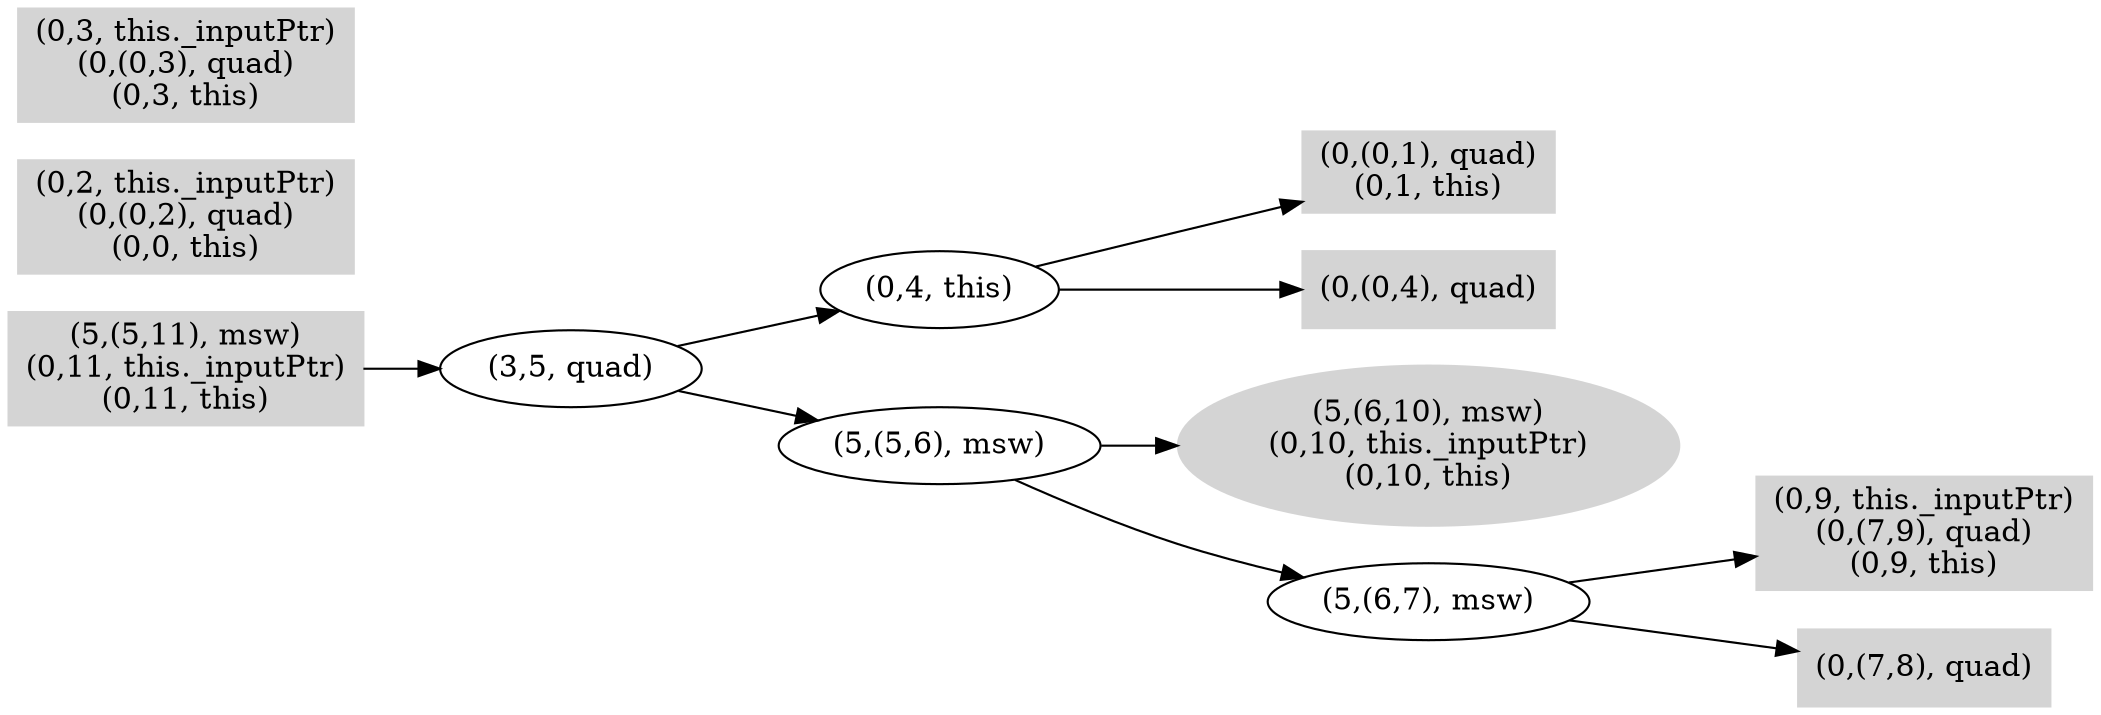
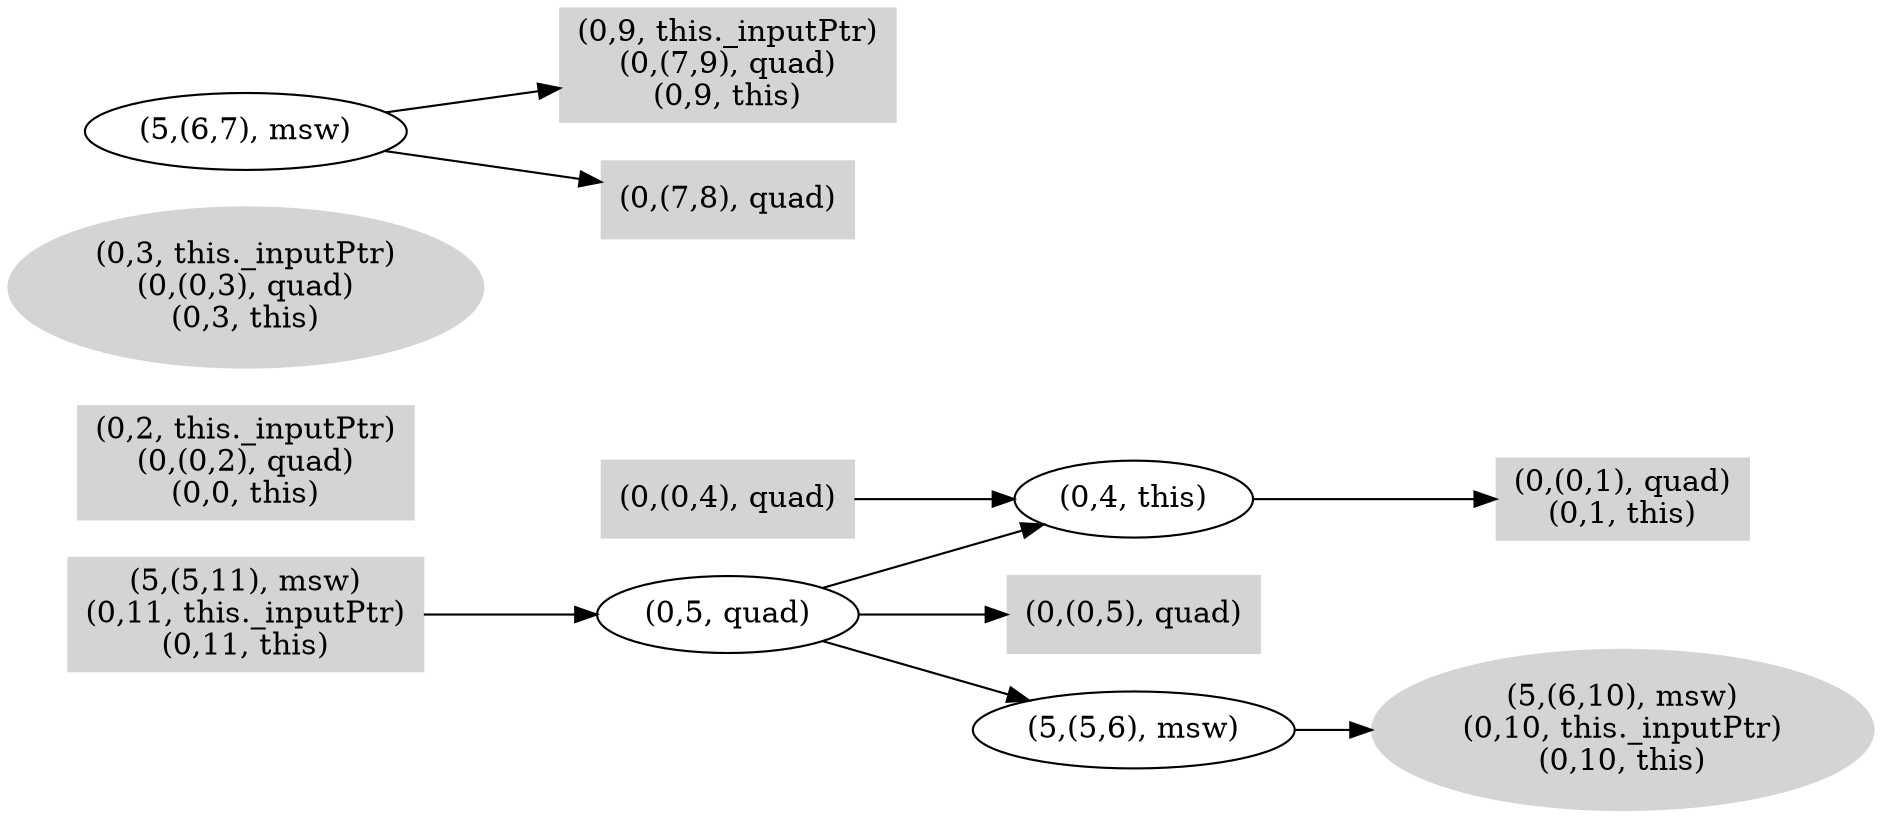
  digraph {
    rankdir=LR
    node [color=".0 .0 .83" shape=box style=filled]
    n1 [label="(0,(0,1), quad)\n(0,1, this)"]
    n2 [label="(0,2, this._inputPtr)\n(0,(0,2), quad)\n(0,0, this)"]
-   n3 [label="(0,3, this._inputPtr)\n(0,(0,3), quad)\n(0,3, this)"]
+   n3 [label="(0,3, this._inputPtr)\n(0,(0,3), quad)\n(0,3, this)" shape=ellipse]
    n4 [label="(0,(0,4), quad)"]
    n5 [label="(0,4, this)" color="" shape="" style=""]
    n6 [label="(0,9, this._inputPtr)\n(0,(7,9), quad)\n(0,9, this)"]
    n7 [label="(5,(6,10), msw)\n(0,10, this._inputPtr)\n(0,10, this)" shape=ellipse]
    n8 [label="(5,(5,11), msw)\n(0,11, this._inputPtr)\n(0,11, this)"]
-   n9 [label="(3,5, quad)" color="" shape="" style=""]
+   n9 [label="(0,5, quad)" color="" shape="" style=""]
+   n10 [label="(0,(0,5), quad)"]
    n11 [label="(0,(7,8), quad)"]
    n12 [label="(5,(6,7), msw)" color="" shape="" style=""]
    n13 [label="(5,(5,6), msw)" color="" shape="" style=""]
    n5 -> n1
-   n5 -> n4
+   n4 -> n5
    n8 -> n9
    n9 -> n5
+   n9 -> n10
    n9 -> n13
    n12 -> n6
    n12 -> n11
    n13 -> n7
-   n13 -> n12
  }
